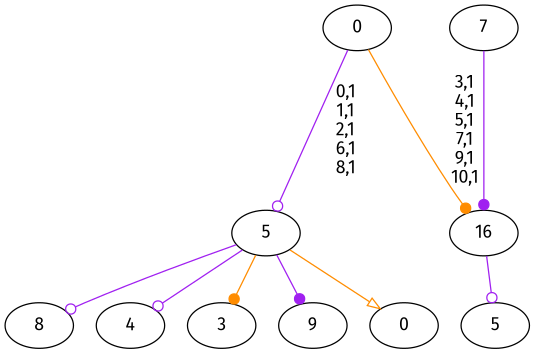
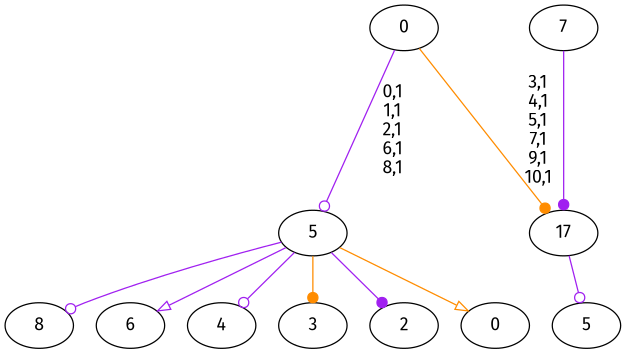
  digraph {
    fontname="Fira Sans"
    node [fontname="Fira Sans"]
    edge [arrowhead=dot color=purple fontname="Fira Sans"]
    n1 [label=8]
    n2 [label=7]
-   16
+   16 [label=17]
+   n4 [label=6]
    n5 [label=5]
    n6 [label=4]
    n7 [label=3]
-   n8 [label=9]
+   n8 [label=2]
    n9 [label=0]
    5
    0
    n2 -> 16
    16 -> n5 [arrowhead=odot]
    5 -> n1 [arrowhead=odot]
+   5 -> n4 [arrowhead=onormal]
    5 -> n6 [arrowhead=odot]
    5 -> n7 [color=darkorange]
    5 -> n8
    5 -> n9 [arrowhead=onormal color=darkorange]
    0 -> 16 [color=darkorange label="3,1\n4,1\n5,1\n7,1\n9,1\n10,1"]
    0 -> 5 [arrowhead=odot label="0,1\n1,1\n2,1\n6,1\n8,1"]
  }
